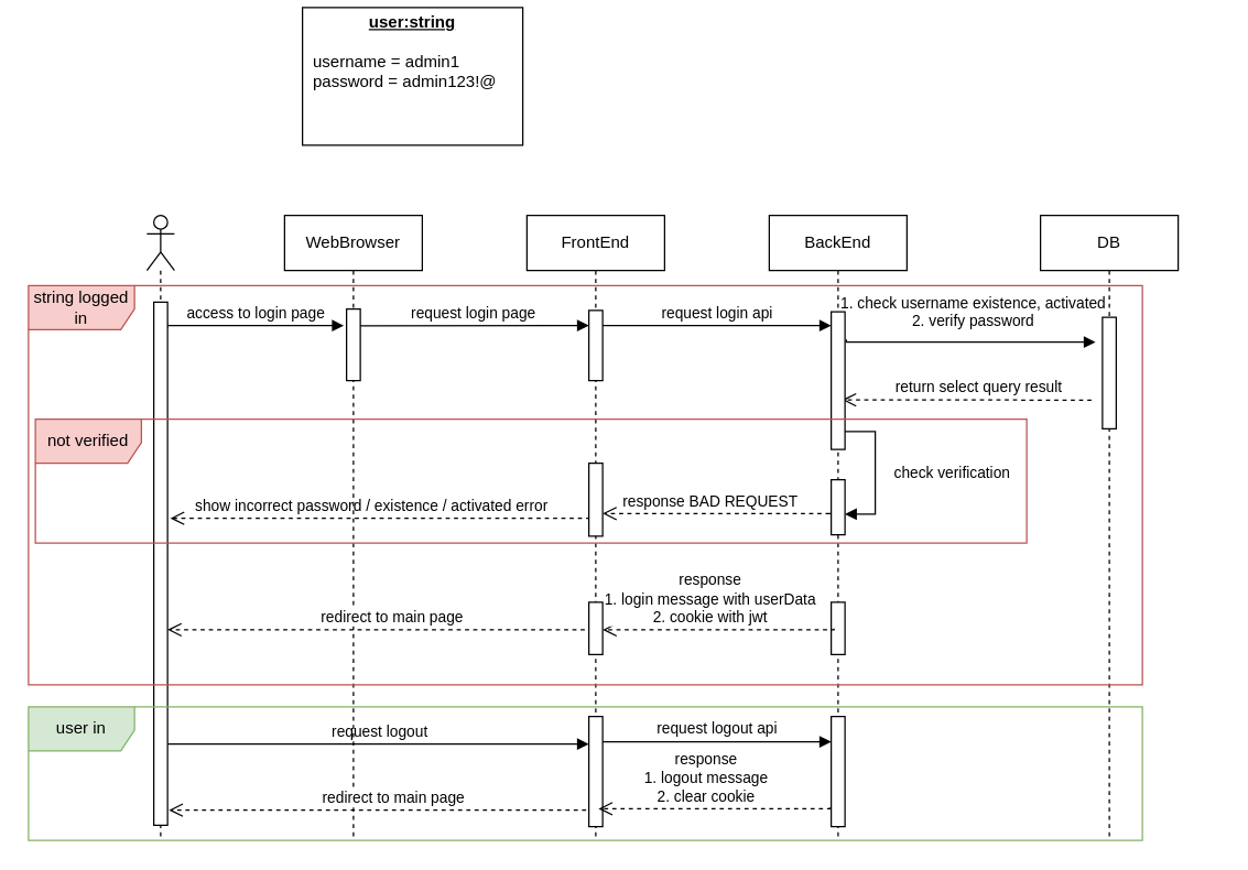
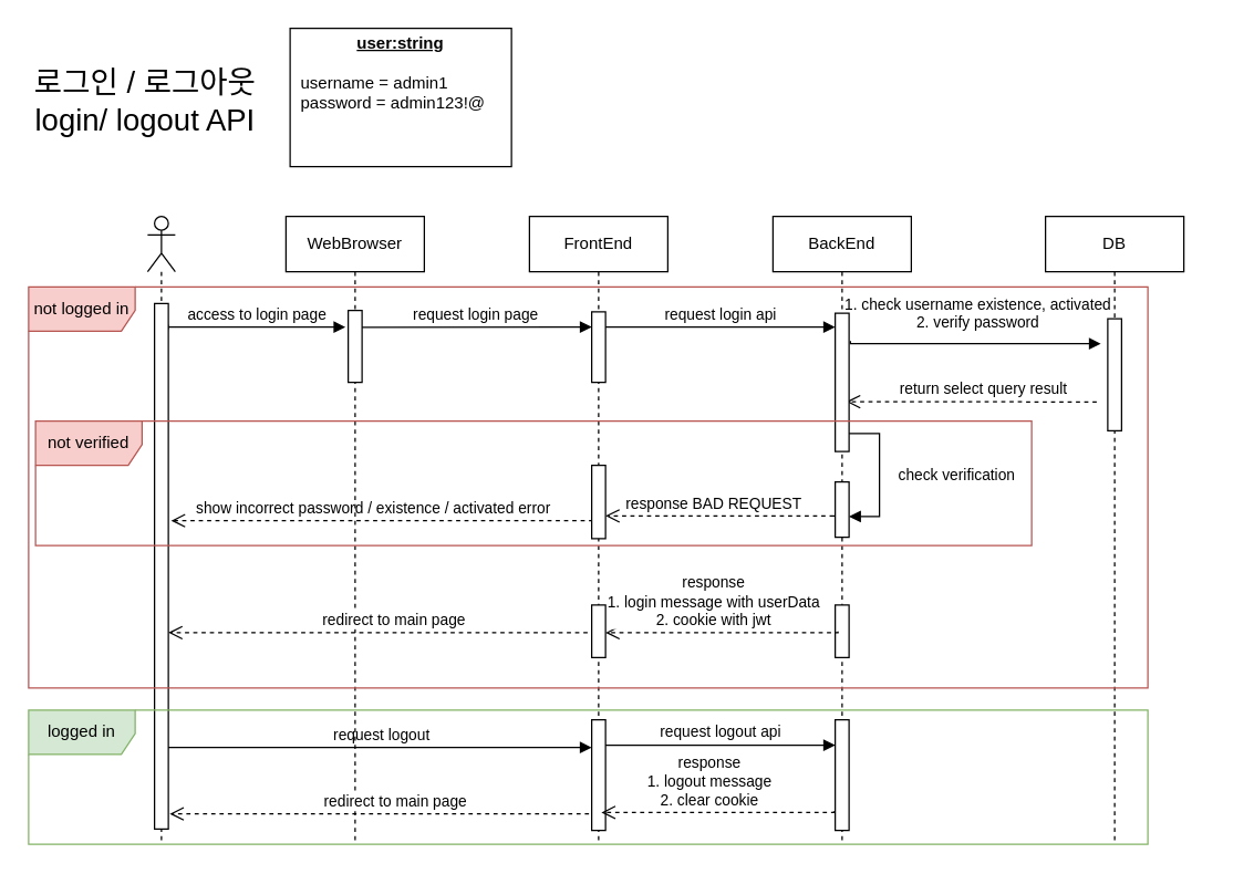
  <mxCell id="0" />
  <mxCell id="1" parent="0" />
  <mxCell id="2" value="show incorrect password / existence / activated error" style="html=1;verticalAlign=bottom;endArrow=open;dashed=1;endSize=8;edgeStyle=elbowEdgeStyle;elbow=vertical;curved=0;rounded=0;" parent="1" edge="1"><mxGeometry x="0.061" relative="1" as="geometry"><mxPoint x="434" y="376" as="sourcePoint" /><mxPoint x="123" y="376" as="targetPoint" /><mxPoint as="offset" /><Array as="points"><mxPoint x="357" y="376" /><mxPoint x="437.95" y="479.63" /></Array></mxGeometry></mxCell>
  <mxCell id="3" value="1. check username existence, activated&lt;br&gt;2. verify password" style="html=1;verticalAlign=bottom;endArrow=none;edgeStyle=elbowEdgeStyle;elbow=vertical;curved=0;rounded=0;startArrow=block;startFill=1;endFill=0;" parent="1" edge="1"><mxGeometry x="-0.027" y="-6" relative="1" as="geometry"><mxPoint x="795" y="248" as="sourcePoint" /><Array as="points"><mxPoint x="789" y="248" /><mxPoint x="884" y="146" /></Array><mxPoint x="614" y="246" as="targetPoint" /><mxPoint as="offset" /></mxGeometry></mxCell>
  <mxCell id="4" value="request logout" style="html=1;verticalAlign=bottom;startArrow=oval;endArrow=block;startSize=8;edgeStyle=elbowEdgeStyle;elbow=vertical;curved=0;rounded=0;" parent="1" target="30" edge="1"><mxGeometry x="0.021" relative="1" as="geometry"><mxPoint x="116" y="540" as="sourcePoint" /><mxPoint x="419" y="540" as="targetPoint" /><Array as="points" /><mxPoint as="offset" /></mxGeometry></mxCell>
  <mxCell id="5" value="response BAD REQUEST" style="html=1;verticalAlign=bottom;endArrow=open;dashed=1;endSize=8;edgeStyle=elbowEdgeStyle;elbow=vertical;curved=0;rounded=0;" parent="1" edge="1"><mxGeometry x="0.148" relative="1" as="geometry"><mxPoint x="599.95" y="372.55" as="sourcePoint" /><mxPoint x="436.995" y="372.55" as="targetPoint" /><mxPoint as="offset" /><Array as="points"><mxPoint x="609.95" y="372.55" /></Array></mxGeometry></mxCell>
  <mxCell id="6" value="return select query result" style="html=1;verticalAlign=bottom;endArrow=open;dashed=1;endSize=8;edgeStyle=elbowEdgeStyle;elbow=vertical;curved=0;rounded=0;" parent="1" edge="1"><mxGeometry x="-0.094" relative="1" as="geometry"><mxPoint x="792" y="290.141" as="sourcePoint" /><mxPoint x="611" y="290" as="targetPoint" /><mxPoint as="offset" /></mxGeometry></mxCell>
  <mxCell id="7" value="request login page" style="html=1;verticalAlign=bottom;startArrow=oval;endArrow=block;startSize=8;edgeStyle=elbowEdgeStyle;elbow=vertical;curved=0;rounded=0;" parent="1" edge="1"><mxGeometry x="0.012" relative="1" as="geometry"><mxPoint x="256.183" y="236.291" as="sourcePoint" /><mxPoint x="427" y="236.291" as="targetPoint" /><Array as="points" /><mxPoint as="offset" /></mxGeometry></mxCell>
  <mxCell id="8" value="access to login page" style="html=1;verticalAlign=bottom;startArrow=oval;endArrow=block;startSize=8;edgeStyle=elbowEdgeStyle;elbow=vertical;curved=0;rounded=0;" parent="1" edge="1"><mxGeometry x="0.021" relative="1" as="geometry"><mxPoint x="117" y="236" as="sourcePoint" /><mxPoint x="249" y="236.316" as="targetPoint" /><Array as="points" /><mxPoint as="offset" /></mxGeometry></mxCell>
  <mxCell id="9" value="FrontEnd" style="shape=umlLifeline;perimeter=lifelinePerimeter;whiteSpace=wrap;html=1;container=0;dropTarget=0;collapsible=0;recursiveResize=0;outlineConnect=0;portConstraint=eastwest;newEdgeStyle={&quot;edgeStyle&quot;:&quot;elbowEdgeStyle&quot;,&quot;elbow&quot;:&quot;vertical&quot;,&quot;curved&quot;:0,&quot;rounded&quot;:0};" parent="1" vertex="1"><mxGeometry x="382" y="156" width="100" height="454" as="geometry" /></mxCell>
  <mxCell id="10" value="" style="html=1;points=[];perimeter=orthogonalPerimeter;outlineConnect=0;targetShapes=umlLifeline;portConstraint=eastwest;newEdgeStyle={&quot;edgeStyle&quot;:&quot;elbowEdgeStyle&quot;,&quot;elbow&quot;:&quot;vertical&quot;,&quot;curved&quot;:0,&quot;rounded&quot;:0};" parent="9" vertex="1"><mxGeometry x="45" y="69" width="10" height="51" as="geometry" /></mxCell>
  <mxCell id="11" value="" style="html=1;points=[];perimeter=orthogonalPerimeter;outlineConnect=0;targetShapes=umlLifeline;portConstraint=eastwest;newEdgeStyle={&quot;edgeStyle&quot;:&quot;elbowEdgeStyle&quot;,&quot;elbow&quot;:&quot;vertical&quot;,&quot;curved&quot;:0,&quot;rounded&quot;:0};" parent="9" vertex="1"><mxGeometry x="45" y="180" width="10" height="53" as="geometry" /></mxCell>
  <mxCell id="12" value="BackEnd" style="shape=umlLifeline;perimeter=lifelinePerimeter;whiteSpace=wrap;html=1;container=0;dropTarget=0;collapsible=0;recursiveResize=0;outlineConnect=0;portConstraint=eastwest;newEdgeStyle={&quot;edgeStyle&quot;:&quot;elbowEdgeStyle&quot;,&quot;elbow&quot;:&quot;vertical&quot;,&quot;curved&quot;:0,&quot;rounded&quot;:0};" parent="1" vertex="1"><mxGeometry x="558" y="156" width="100" height="454" as="geometry" /></mxCell>
  <mxCell id="13" value="" style="html=1;points=[];perimeter=orthogonalPerimeter;outlineConnect=0;targetShapes=umlLifeline;portConstraint=eastwest;newEdgeStyle={&quot;edgeStyle&quot;:&quot;elbowEdgeStyle&quot;,&quot;elbow&quot;:&quot;vertical&quot;,&quot;curved&quot;:0,&quot;rounded&quot;:0};" parent="12" vertex="1"><mxGeometry x="45" y="70" width="10" height="100" as="geometry" /></mxCell>
  <mxCell id="14" value="request login api" style="html=1;verticalAlign=bottom;endArrow=none;edgeStyle=elbowEdgeStyle;elbow=vertical;curved=0;rounded=0;startArrow=block;startFill=1;endFill=0;" parent="1" edge="1"><mxGeometry x="0.002" relative="1" as="geometry"><mxPoint x="603" y="236" as="sourcePoint" /><Array as="points"><mxPoint x="585" y="236" /><mxPoint x="745" y="136" /></Array><mxPoint x="437" y="236" as="targetPoint" /><mxPoint as="offset" /></mxGeometry></mxCell>
  <mxCell id="15" value="" style="shape=umlLifeline;perimeter=lifelinePerimeter;whiteSpace=wrap;html=1;container=1;dropTarget=0;collapsible=0;recursiveResize=0;outlineConnect=0;portConstraint=eastwest;newEdgeStyle={&quot;edgeStyle&quot;:&quot;elbowEdgeStyle&quot;,&quot;elbow&quot;:&quot;vertical&quot;,&quot;curved&quot;:0,&quot;rounded&quot;:0};participant=umlActor;" parent="1" vertex="1"><mxGeometry x="106" y="156" width="20" height="454" as="geometry" /></mxCell>
  <mxCell id="16" value="" style="html=1;points=[];perimeter=orthogonalPerimeter;outlineConnect=0;targetShapes=umlLifeline;portConstraint=eastwest;newEdgeStyle={&quot;edgeStyle&quot;:&quot;elbowEdgeStyle&quot;,&quot;elbow&quot;:&quot;vertical&quot;,&quot;curved&quot;:0,&quot;rounded&quot;:0};" parent="15" vertex="1"><mxGeometry x="5" y="63" width="10" height="380" as="geometry" /></mxCell>
- <mxCell id="18" value="&lt;p style=&quot;margin:0px;margin-top:4px;text-align:center;text-decoration:underline;&quot;&gt;&lt;b&gt;user:string&lt;/b&gt;&lt;/p&gt;&lt;p style=&quot;margin:0px;margin-left:8px;&quot;&gt;&lt;br&gt;username = admin1&lt;br&gt;password = admin123!@&lt;/p&gt;" style="verticalAlign=top;align=left;overflow=fill;fontSize=12;fontFamily=Helvetica;html=1;whiteSpace=wrap;" parent="1" vertex="1"><mxGeometry x="219" y="5" width="160" height="100" as="geometry" /></mxCell>
+ <mxCell id="17" value="&lt;font style=&quot;font-size: 22px;&quot;&gt;로그인 / 로그아웃&lt;br&gt;login/ logout API&lt;br&gt;&lt;/font&gt;" style="text;html=1;strokeColor=none;fillColor=none;align=center;verticalAlign=middle;whiteSpace=wrap;rounded=0;" parent="1" vertex="1"><mxGeometry x="20" y="35" width="169" height="75" as="geometry" /></mxCell>
+ <mxCell id="18" value="&lt;p style=&quot;margin:0px;margin-top:4px;text-align:center;text-decoration:underline;&quot;&gt;&lt;b&gt;user:string&lt;/b&gt;&lt;/p&gt;&lt;p style=&quot;margin:0px;margin-left:8px;&quot;&gt;&lt;br&gt;username = admin1&lt;br&gt;password = admin123!@&lt;/p&gt;" style="verticalAlign=top;align=left;overflow=fill;fontSize=12;fontFamily=Helvetica;html=1;whiteSpace=wrap;" parent="1" vertex="1"><mxGeometry x="209" y="20" width="160" height="100" as="geometry" /></mxCell>
  <mxCell id="19" value="WebBrowser" style="shape=umlLifeline;perimeter=lifelinePerimeter;whiteSpace=wrap;html=1;container=1;dropTarget=0;collapsible=0;recursiveResize=0;outlineConnect=0;portConstraint=eastwest;newEdgeStyle={&quot;edgeStyle&quot;:&quot;elbowEdgeStyle&quot;,&quot;elbow&quot;:&quot;vertical&quot;,&quot;curved&quot;:0,&quot;rounded&quot;:0};" parent="1" vertex="1"><mxGeometry x="206" y="156" width="100" height="454" as="geometry" /></mxCell>
  <mxCell id="20" value="" style="html=1;points=[];perimeter=orthogonalPerimeter;outlineConnect=0;targetShapes=umlLifeline;portConstraint=eastwest;newEdgeStyle={&quot;edgeStyle&quot;:&quot;elbowEdgeStyle&quot;,&quot;elbow&quot;:&quot;vertical&quot;,&quot;curved&quot;:0,&quot;rounded&quot;:0};" parent="19" vertex="1"><mxGeometry x="45" y="68" width="10" height="52" as="geometry" /></mxCell>
  <mxCell id="21" value="DB" style="shape=umlLifeline;perimeter=lifelinePerimeter;whiteSpace=wrap;html=1;container=1;dropTarget=0;collapsible=0;recursiveResize=0;outlineConnect=0;portConstraint=eastwest;newEdgeStyle={&quot;edgeStyle&quot;:&quot;elbowEdgeStyle&quot;,&quot;elbow&quot;:&quot;vertical&quot;,&quot;curved&quot;:0,&quot;rounded&quot;:0};" parent="1" vertex="1"><mxGeometry x="755" y="156" width="100" height="454" as="geometry" /></mxCell>
  <mxCell id="22" value="" style="html=1;points=[];perimeter=orthogonalPerimeter;outlineConnect=0;targetShapes=umlLifeline;portConstraint=eastwest;newEdgeStyle={&quot;edgeStyle&quot;:&quot;elbowEdgeStyle&quot;,&quot;elbow&quot;:&quot;vertical&quot;,&quot;curved&quot;:0,&quot;rounded&quot;:0};" parent="21" vertex="1"><mxGeometry x="45" y="74" width="10" height="81" as="geometry" /></mxCell>
  <mxCell id="23" value="not verified" style="shape=umlFrame;whiteSpace=wrap;html=1;pointerEvents=0;fillColor=#f8cecc;strokeColor=#b85450;width=77;height=32;" parent="1" vertex="1"><mxGeometry x="25" y="304" width="720" height="90" as="geometry" /></mxCell>
  <mxCell id="24" value="check verification" style="html=1;align=left;spacingLeft=2;endArrow=block;rounded=0;edgeStyle=orthogonalEdgeStyle;curved=0;rounded=0;startArrow=none;" parent="1" edge="1"><mxGeometry y="10" relative="1" as="geometry"><mxPoint x="613" y="313" as="sourcePoint" /><Array as="points"><mxPoint x="635" y="313" /><mxPoint x="635" y="373" /></Array><mxPoint x="613" y="373" as="targetPoint" /><mxPoint as="offset" /></mxGeometry></mxCell>
  <mxCell id="25" value="" style="html=1;points=[];perimeter=orthogonalPerimeter;outlineConnect=0;targetShapes=umlLifeline;portConstraint=eastwest;newEdgeStyle={&quot;edgeStyle&quot;:&quot;elbowEdgeStyle&quot;,&quot;elbow&quot;:&quot;vertical&quot;,&quot;curved&quot;:0,&quot;rounded&quot;:0};" parent="1" vertex="1"><mxGeometry x="603" y="437" width="10" height="38" as="geometry" /></mxCell>
  <mxCell id="26" value="redirect to main page" style="html=1;verticalAlign=bottom;endArrow=open;dashed=1;endSize=8;edgeStyle=elbowEdgeStyle;elbow=vertical;curved=0;rounded=0;" parent="1" edge="1"><mxGeometry x="-0.077" relative="1" as="geometry"><mxPoint x="424" y="456.97" as="sourcePoint" /><mxPoint x="121" y="456.97" as="targetPoint" /><mxPoint as="offset" /><Array as="points"><mxPoint x="334" y="456.97" /></Array></mxGeometry></mxCell>
  <mxCell id="27" value="" style="html=1;points=[];perimeter=orthogonalPerimeter;outlineConnect=0;targetShapes=umlLifeline;portConstraint=eastwest;newEdgeStyle={&quot;edgeStyle&quot;:&quot;elbowEdgeStyle&quot;,&quot;elbow&quot;:&quot;vertical&quot;,&quot;curved&quot;:0,&quot;rounded&quot;:0};" parent="1" vertex="1"><mxGeometry x="603" y="348" width="10" height="40" as="geometry" /></mxCell>
  <mxCell id="28" value="" style="html=1;points=[];perimeter=orthogonalPerimeter;outlineConnect=0;targetShapes=umlLifeline;portConstraint=eastwest;newEdgeStyle={&quot;edgeStyle&quot;:&quot;elbowEdgeStyle&quot;,&quot;elbow&quot;:&quot;vertical&quot;,&quot;curved&quot;:0,&quot;rounded&quot;:0};" parent="1" vertex="1"><mxGeometry x="427" y="437" width="10" height="38" as="geometry" /></mxCell>
  <mxCell id="29" value="response &lt;br&gt;1. login message with userData&lt;br&gt;2. cookie with jwt" style="html=1;verticalAlign=bottom;endArrow=open;dashed=1;endSize=8;edgeStyle=elbowEdgeStyle;elbow=vertical;curved=0;rounded=0;" parent="1" edge="1"><mxGeometry x="0.077" relative="1" as="geometry"><mxPoint x="605" y="456" as="sourcePoint" /><mxPoint x="437" y="457.05" as="targetPoint" /><mxPoint as="offset" /></mxGeometry></mxCell>
  <mxCell id="30" value="" style="html=1;points=[];perimeter=orthogonalPerimeter;outlineConnect=0;targetShapes=umlLifeline;portConstraint=eastwest;newEdgeStyle={&quot;edgeStyle&quot;:&quot;elbowEdgeStyle&quot;,&quot;elbow&quot;:&quot;vertical&quot;,&quot;curved&quot;:0,&quot;rounded&quot;:0};" parent="1" vertex="1"><mxGeometry x="427" y="520" width="10" height="80" as="geometry" /></mxCell>
  <mxCell id="31" value="" style="html=1;points=[];perimeter=orthogonalPerimeter;outlineConnect=0;targetShapes=umlLifeline;portConstraint=eastwest;newEdgeStyle={&quot;edgeStyle&quot;:&quot;elbowEdgeStyle&quot;,&quot;elbow&quot;:&quot;vertical&quot;,&quot;curved&quot;:0,&quot;rounded&quot;:0};" parent="1" vertex="1"><mxGeometry x="603" y="520" width="10" height="80" as="geometry" /></mxCell>
  <mxCell id="32" value="request logout api" style="html=1;verticalAlign=bottom;endArrow=none;edgeStyle=elbowEdgeStyle;elbow=vertical;curved=0;rounded=0;startArrow=block;startFill=1;endFill=0;" parent="1" edge="1"><mxGeometry x="0.002" relative="1" as="geometry"><mxPoint x="603" y="538.38" as="sourcePoint" /><Array as="points"><mxPoint x="585" y="538.38" /><mxPoint x="745" y="438.38" /></Array><mxPoint x="437" y="538.38" as="targetPoint" /><mxPoint as="offset" /></mxGeometry></mxCell>
  <mxCell id="33" value="response&lt;br&gt;1. logout message&lt;br&gt;2. clear cookie" style="html=1;verticalAlign=bottom;endArrow=open;dashed=1;endSize=8;edgeStyle=elbowEdgeStyle;elbow=vertical;curved=0;rounded=0;" parent="1" edge="1"><mxGeometry x="0.082" relative="1" as="geometry"><mxPoint x="602" y="586" as="sourcePoint" /><mxPoint x="434" y="587.05" as="targetPoint" /><mxPoint as="offset" /></mxGeometry></mxCell>
  <mxCell id="34" value="redirect to main page" style="html=1;verticalAlign=bottom;endArrow=open;dashed=1;endSize=8;edgeStyle=elbowEdgeStyle;elbow=vertical;curved=0;rounded=0;" parent="1" edge="1"><mxGeometry x="-0.077" relative="1" as="geometry"><mxPoint x="425" y="588" as="sourcePoint" /><mxPoint x="122" y="588" as="targetPoint" /><mxPoint as="offset" /><Array as="points"><mxPoint x="335" y="588" /></Array></mxGeometry></mxCell>
- <mxCell id="35" value="string logged in" style="shape=umlFrame;whiteSpace=wrap;html=1;pointerEvents=0;fillColor=#f8cecc;strokeColor=#b85450;width=77;height=32;" vertex="1" parent="1"><mxGeometry x="20" y="207" width="809" height="290" as="geometry" /></mxCell>
- <mxCell id="36" value="user in" style="shape=umlFrame;whiteSpace=wrap;html=1;pointerEvents=0;fillColor=#D5E8D4;strokeColor=#82b366;width=77;height=32;" vertex="1" parent="1"><mxGeometry x="20" y="513" width="809" height="97" as="geometry" /></mxCell>
+ <mxCell id="35" value="not logged in" style="shape=umlFrame;whiteSpace=wrap;html=1;pointerEvents=0;fillColor=#f8cecc;strokeColor=#b85450;width=77;height=32;" vertex="1" parent="1"><mxGeometry x="20" y="207" width="809" height="290" as="geometry" /></mxCell>
+ <mxCell id="36" value="logged in" style="shape=umlFrame;whiteSpace=wrap;html=1;pointerEvents=0;fillColor=#D5E8D4;strokeColor=#82b366;width=77;height=32;" vertex="1" parent="1"><mxGeometry x="20" y="513" width="809" height="97" as="geometry" /></mxCell>
